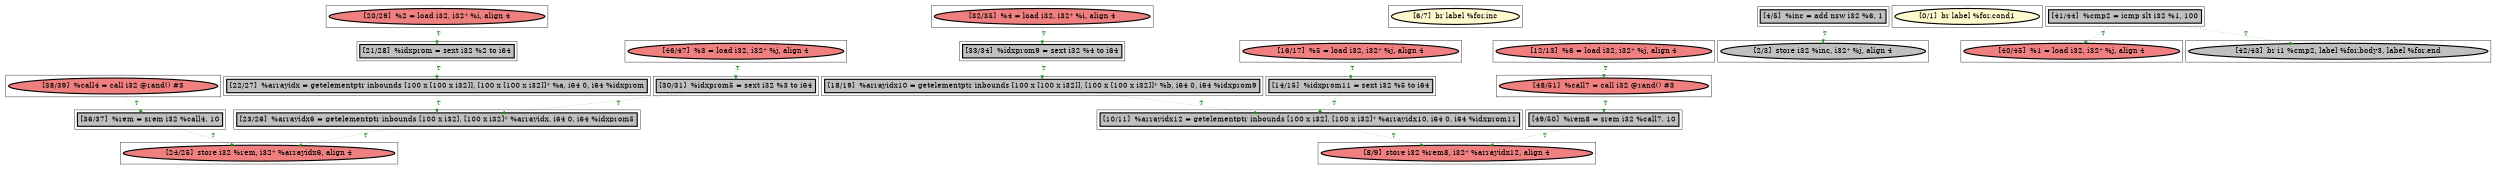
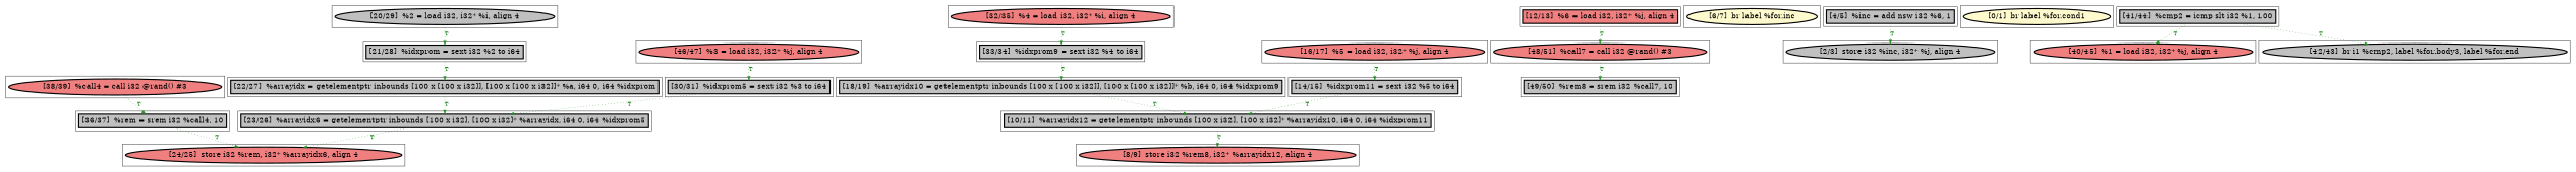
  digraph {
    node [fillcolor=grey fontsize=20 penwidth=3.0 shape=ellipse style=filled]
    edge [color=forestgreen fontcolor=forestgreen style=dotted]
    n1 [label="[23/26]  %arrayidx6 = getelementptr inbounds [100 x i32], [100 x i32]* %arrayidx, i64 0, i64 %idxprom5" shape=rectangle]
    n2 [label="[21/28]  %idxprom = sext i32 %2 to i64" shape=rectangle]
-   n3 [fillcolor=lightcoral label="[20/29]  %2 = load i32, i32* %i, align 4"]
+   n3 [label="[20/29]  %2 = load i32, i32* %i, align 4"]
    n4 [fillcolor=lightcoral label="[32/35]  %4 = load i32, i32* %i, align 4"]
    n5 [label="[36/37]  %rem = srem i32 %call4, 10" shape=rectangle]
    n6 [label="[49/50]  %rem8 = srem i32 %call7, 10" shape=rectangle]
    n7 [fillcolor=lightcoral label="[38/39]  %call4 = call i32 @rand() #3"]
    n8 [fillcolor=lightcoral label="[8/9]  store i32 %rem8, i32* %arrayidx12, align 4"]
    n9 [fillcolor=lemonchiffon label="[6/7]  br label %for.inc"]
    n10 [label="[4/5]  %inc = add nsw i32 %6, 1" shape=rectangle]
    n11 [label="[2/3]  store i32 %inc, i32* %j, align 4"]
    n12 [label="[22/27]  %arrayidx = getelementptr inbounds [100 x [100 x i32]], [100 x [100 x i32]]* %a, i64 0, i64 %idxprom" shape=rectangle]
    n13 [label="[33/34]  %idxprom9 = sext i32 %4 to i64" shape=rectangle]
    n14 [label="[10/11]  %arrayidx12 = getelementptr inbounds [100 x i32], [100 x i32]* %arrayidx10, i64 0, i64 %idxprom11" shape=rectangle]
    n15 [fillcolor=lemonchiffon label="[0/1]  br label %for.cond1"]
-   n16 [fillcolor=lightcoral label="[12/13]  %6 = load i32, i32* %j, align 4"]
+   n16 [fillcolor=lightcoral label="[12/13]  %6 = load i32, i32* %j, align 4" shape=box]
    n17 [fillcolor=lightcoral label="[24/25]  store i32 %rem, i32* %arrayidx6, align 4"]
    n18 [label="[14/15]  %idxprom11 = sext i32 %5 to i64" shape=rectangle]
    n19 [label="[41/44]  %cmp2 = icmp slt i32 %1, 100" shape=rectangle]
    n20 [fillcolor=lightcoral label="[16/17]  %5 = load i32, i32* %j, align 4"]
    n21 [label="[30/31]  %idxprom5 = sext i32 %3 to i64" shape=rectangle]
    n22 [label="[18/19]  %arrayidx10 = getelementptr inbounds [100 x [100 x i32]], [100 x [100 x i32]]* %b, i64 0, i64 %idxprom9" shape=rectangle]
    n23 [fillcolor=lightcoral label="[40/45]  %1 = load i32, i32* %j, align 4"]
    n24 [fillcolor=lightcoral label="[46/47]  %3 = load i32, i32* %j, align 4"]
    n25 [fillcolor=lightcoral label="[48/51]  %call7 = call i32 @rand() #3"]
    n26 [label="[42/43]  br i1 %cmp2, label %for.body3, label %for.end"]
    subgraph cluster_1 {
      n1
    }
    subgraph cluster_2 {
      n2
    }
    subgraph cluster_3 {
      n3
    }
    subgraph cluster_4 {
      n4
    }
    subgraph cluster_5 {
      n5
    }
    subgraph cluster_6 {
      n6
    }
    subgraph cluster_7 {
      n7
    }
    subgraph cluster_8 {
      n8
    }
    subgraph cluster_9 {
      n9
    }
    subgraph cluster_10 {
      n10
    }
    subgraph cluster_11 {
      n11
    }
    subgraph cluster_12 {
      n12
    }
    subgraph cluster_13 {
      n13
    }
    subgraph cluster_14 {
      n14
    }
    subgraph cluster_15 {
      n15
    }
    subgraph cluster_16 {
      n16
    }
    subgraph cluster_17 {
      n17
    }
    subgraph cluster_18 {
      n18
    }
    subgraph cluster_19 {
      n19
    }
    subgraph cluster_20 {
      n20
    }
    subgraph cluster_21 {
      n21
    }
    subgraph cluster_22 {
      n22
    }
    subgraph cluster_23 {
      n23
    }
    subgraph cluster_24 {
      n24
    }
    subgraph cluster_25 {
      n25
    }
    subgraph cluster_26 {
      n26
    }
    n1 -> n17 [label=T]
    n2 -> n12 [label=T]
    n3 -> n2 [label=T]
    n4 -> n13 [label=T]
    n5 -> n17 [label=T]
-   n6 -> n8 [label=T]
    n7 -> n5 [label=T]
    n10 -> n11 [label=T]
    n12 -> n1 [label=T]
    n13 -> n22 [label=T]
    n14 -> n8 [label=T]
    n16 -> n25 [label=T]
    n18 -> n14 [label=T]
    n19 -> n23 [label=T]
    n19 -> n26 [label=T]
    n20 -> n18 [label=T]
    n21 -> n1 [label=T]
    n22 -> n14 [label=T]
    n24 -> n21 [label=T]
    n25 -> n6 [label=T]
  }
